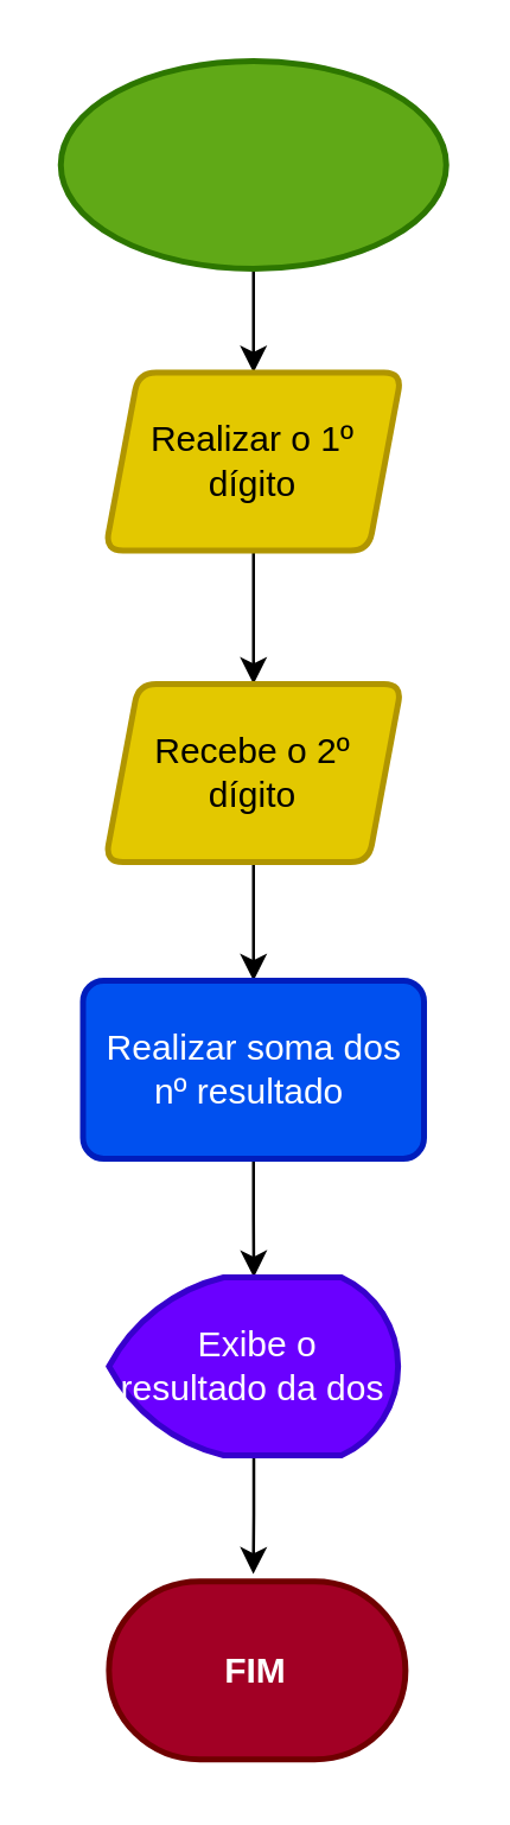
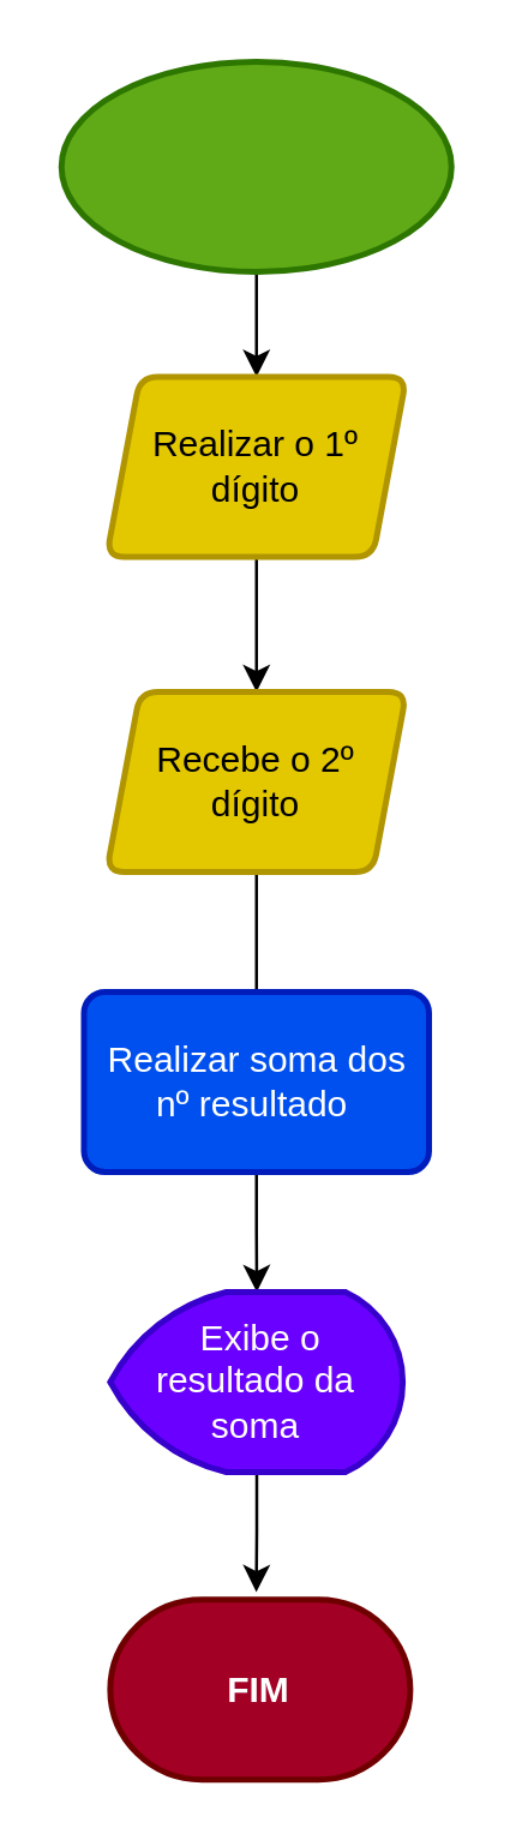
  <mxCell id="0" />
  <mxCell id="1" parent="0" />
  <mxCell id="2" value="" style="edgeStyle=orthogonalEdgeStyle;rounded=0;orthogonalLoop=1;jettySize=auto;html=1;" parent="1" source="3" target="5" edge="1"><mxGeometry relative="1" as="geometry" /></mxCell>
  <mxCell id="3" value="" style="strokeWidth=2;html=1;shape=mxgraph.flowchart.start_1;whiteSpace=wrap;shadow=0;fillColor=#60a917;strokeColor=#2D7600;fontColor=#ffffff;" parent="1" vertex="1"><mxGeometry x="20" y="20" width="130" height="70" as="geometry" /></mxCell>
  <mxCell id="4" style="edgeStyle=orthogonalEdgeStyle;rounded=0;orthogonalLoop=1;jettySize=auto;html=1;exitX=0.5;exitY=1;exitDx=0;exitDy=0;" parent="1" source="5" edge="1"><mxGeometry relative="1" as="geometry"><mxPoint x="85" y="230" as="targetPoint" /></mxGeometry></mxCell>
  <mxCell id="5" value="Realizar o 1º dígito" style="shape=parallelogram;html=1;strokeWidth=2;perimeter=parallelogramPerimeter;whiteSpace=wrap;rounded=1;arcSize=12;size=0.112;fillColor=#e3c800;fontColor=#000000;strokeColor=#B09500;" parent="1" vertex="1"><mxGeometry x="35" y="125" width="100" height="60" as="geometry" /></mxCell>
- <mxCell id="6" style="edgeStyle=orthogonalEdgeStyle;rounded=0;orthogonalLoop=1;jettySize=auto;html=1;exitX=0.5;exitY=1;exitDx=0;exitDy=0;" parent="1" source="7" target="9" edge="1"><mxGeometry relative="1" as="geometry" /></mxCell>
+ <mxCell id="6" style="edgeStyle=orthogonalEdgeStyle;rounded=0;orthogonalLoop=1;jettySize=auto;html=1;exitX=0.5;exitY=1;exitDx=0;exitDy=0;endArrow=none;" parent="1" source="7" target="9" edge="1"><mxGeometry relative="1" as="geometry" /></mxCell>
  <mxCell id="7" value="Recebe o 2º dígito" style="shape=parallelogram;html=1;strokeWidth=2;perimeter=parallelogramPerimeter;whiteSpace=wrap;rounded=1;arcSize=12;size=0.112;fillColor=#e3c800;fontColor=#000000;strokeColor=#B09500;" parent="1" vertex="1"><mxGeometry x="35" y="230" width="100" height="60" as="geometry" /></mxCell>
  <mxCell id="8" value="" style="edgeStyle=orthogonalEdgeStyle;rounded=0;orthogonalLoop=1;jettySize=auto;html=1;" parent="1" source="9" target="11" edge="1"><mxGeometry relative="1" as="geometry" /></mxCell>
  <mxCell id="9" value="Realizar soma dos nº resultado&amp;nbsp;" style="rounded=1;whiteSpace=wrap;html=1;absoluteArcSize=1;arcSize=14;strokeWidth=2;fillColor=#0050ef;fontColor=#ffffff;strokeColor=#001DBC;" parent="1" vertex="1"><mxGeometry x="27.5" y="330" width="115" height="60" as="geometry" /></mxCell>
  <mxCell id="10" value="" style="edgeStyle=orthogonalEdgeStyle;rounded=0;orthogonalLoop=1;jettySize=auto;html=1;" parent="1" source="11" edge="1"><mxGeometry relative="1" as="geometry"><mxPoint x="84.941" y="530" as="targetPoint" /></mxGeometry></mxCell>
- <mxCell id="11" value="&amp;nbsp;Exibe o resultado da dos" style="strokeWidth=2;html=1;shape=mxgraph.flowchart.display;whiteSpace=wrap;fillColor=#6a00ff;fontColor=#ffffff;strokeColor=#3700CC;" parent="1" vertex="1"><mxGeometry x="36.25" y="430" width="97.5" height="60" as="geometry" /></mxCell>
+ <mxCell id="11" value="&amp;nbsp;Exibe o resultado da soma" style="strokeWidth=2;html=1;shape=mxgraph.flowchart.display;whiteSpace=wrap;fillColor=#6a00ff;fontColor=#ffffff;strokeColor=#3700CC;" parent="1" vertex="1"><mxGeometry x="36.25" y="430" width="97.5" height="60" as="geometry" /></mxCell>
  <mxCell id="12" value="&lt;b&gt;FIM&lt;/b&gt;" style="strokeWidth=2;html=1;shape=mxgraph.flowchart.terminator;whiteSpace=wrap;fillColor=#a20025;fontColor=#ffffff;strokeColor=#6F0000;" parent="1" vertex="1"><mxGeometry x="36.25" y="532.5" width="100" height="60" as="geometry" /></mxCell>
